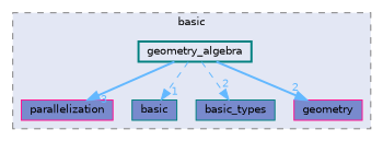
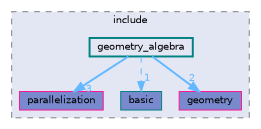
  digraph {
    compound=true
    node [color=teal fillcolor="#788acd" fontname=Helvetica fontsize=10 shape=box style=filled]
    edge [color=steelblue1 fontcolor=steelblue1 fontname=Helvetica fontsize=10 headlabel=2 labeldistance=1.5 labelfontname=Helvetica labelfontsize=10 style=bold]
    n1 [color=deeppink height=0.2 label=parallelization width=0.4]
    n2 [height=0.2 label=basic width=0.4]
-   n3 [height=0.2 label=basic_types width=0.4]
    n4 [color=deeppink height=0.2 label=geometry width=0.4]
    n5 [fillcolor="#e3e7f4" height=0.2 label=geometry_algebra style="filled,bold" width=0.4]
    subgraph cluster_1 {
      bgcolor="#e3e7f4"
      fontname=Helvetica
      fontsize=10
-     label=basic
+     label=include
      pencolor=grey50
      style="filled,dashed"
      n1
      n2
-     n3
      n4
      n5
    }
    n5 -> n1 [headlabel=3]
    n5 -> n2 [headlabel=1 style=dashed]
-   n5 -> n3 [style=dashed]
    n5 -> n4
  }
